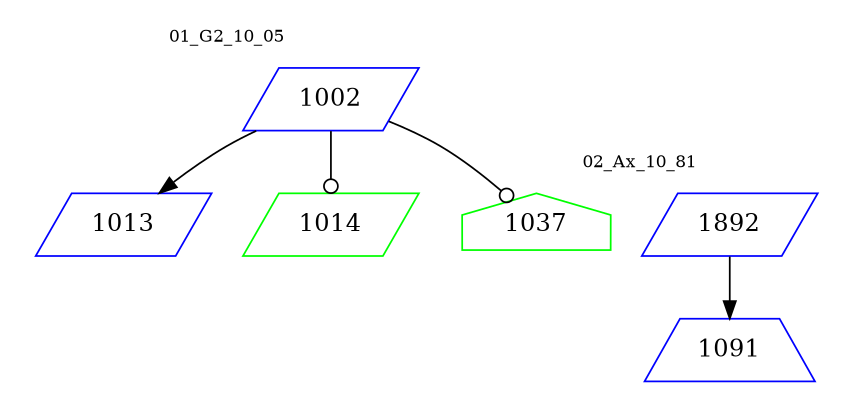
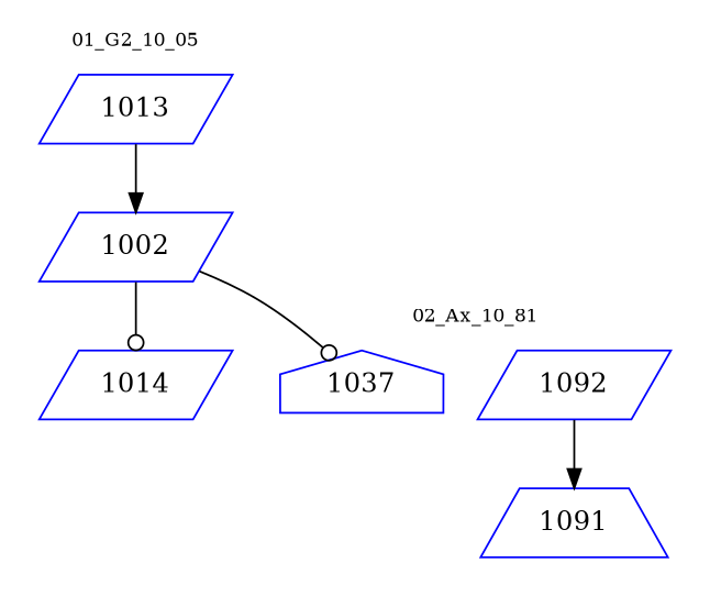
  digraph {
    node [color=blue shape=parallelogram]
    edge [arrowhead=normal color=black]
-   n1 [label=1892]
-   n2 [color=green label=1037 shape=house]
+   n1 [label=1092]
+   n2 [label=1037 shape=house]
    n3 [label=1091 shape=trapezium]
    n4 [label=1002]
    n5 [label=1013]
-   n6 [color=green label=1014]
+   n6 [label=1014]
    subgraph cluster_1 {
      color=white
      fontsize=10
      label="02_Ax_10_81"
      n1
      n2
      n3
    }
    subgraph cluster_2 {
      color=white
      fontsize=10
      label="01_G2_10_05"
      n4
      n5
      n6
    }
    n1 -> n3
    n4 -> n2 [arrowhead=odot]
-   n4 -> n5
+   n5 -> n4
    n4 -> n6 [arrowhead=odot]
  }
